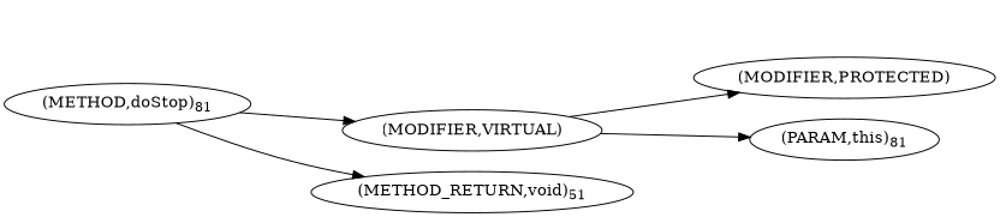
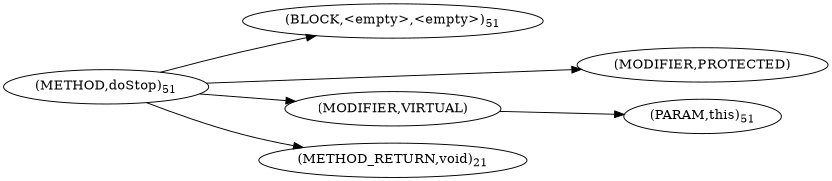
  digraph {
    rankdir=LR
-   n1 [label=<(METHOD,doStop)<SUB>81</SUB>>]
+   n1 [label=<(METHOD,doStop)<SUB>51</SUB>>]
+   n2 [label=<(BLOCK,&lt;empty&gt;,&lt;empty&gt;)<SUB>51</SUB>>]
    n3 [label=<(MODIFIER,PROTECTED)>]
    n4 [label=<(MODIFIER,VIRTUAL)>]
-   n5 [label=<(METHOD_RETURN,void)<SUB>51</SUB>>]
-   n6 [label=<(PARAM,this)<SUB>81</SUB>>]
-   n4 -> n3
+   n5 [label=<(METHOD_RETURN,void)<SUB>21</SUB>>]
+   n6 [label=<(PARAM,this)<SUB>51</SUB>>]
+   n1 -> n2
+   n1 -> n3
    n1 -> n4
    n1 -> n5
    n4 -> n6
  }
